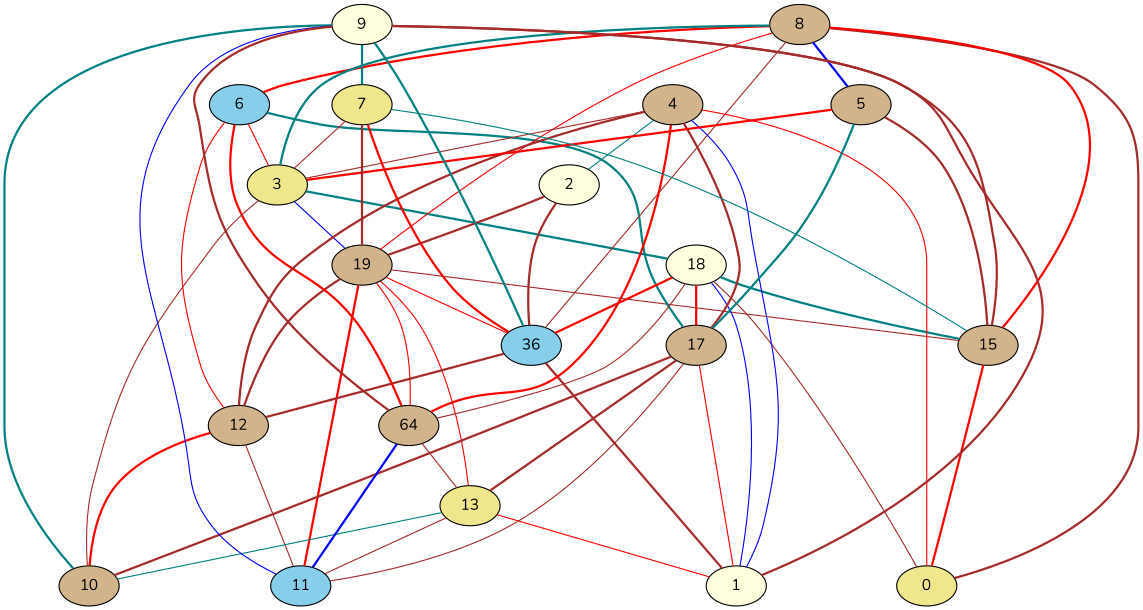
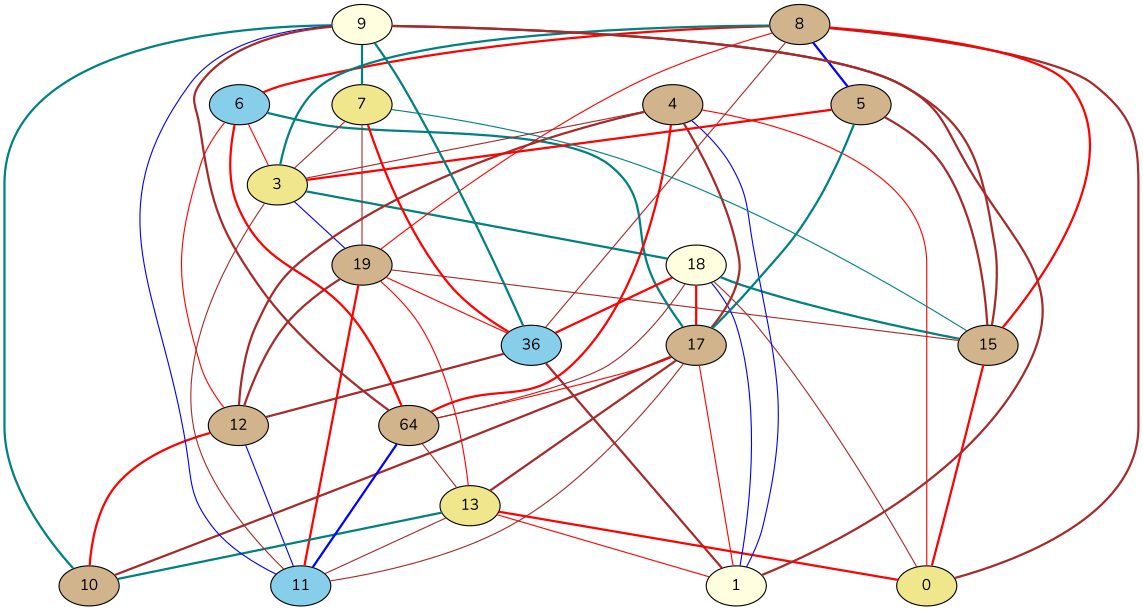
  digraph {
    fontname=Nunito
    node [fillcolor=tan fontname=Nunito style=filled]
    edge [color=brown dir=none fontname=Nunito style=bold]
    12
    10
    11 [fillcolor=skyblue]
    0 [fillcolor=khaki]
    19
    n6 [fillcolor=skyblue label=36]
    13 [fillcolor=khaki]
    15
    1 [fillcolor=lightyellow]
    6 [fillcolor=skyblue]
    17
    3 [fillcolor=khaki]
    n13 [label=64]
    18 [fillcolor=lightyellow]
    8
    4
    5
-   2 [fillcolor=lightyellow]
    9 [fillcolor=lightyellow]
    7 [fillcolor=khaki]
    subgraph sub_1 {
      12
      10
      11
      0
      19
      n6
      13
      15
      1
      6
      17
      3
      n13
      18
      8
      4
      5
-     2
      9
      7
    }
    12 -> 10 [color=red]
-   12 -> 11 [style=solid]
+   12 -> 11 [color=blue style=solid]
    19 -> 12
    19 -> 11 [color=red]
    19 -> n6 [color=red style=solid]
    19 -> 13 [color=red style=solid]
    19 -> 15 [style=solid]
    n6 -> 12
    n6 -> 1
-   13 -> 10 [color=teal style=solid]
+   13 -> 10 [color=teal]
    13 -> 11 [style=solid]
+   13 -> 0 [color=red]
    13 -> 1 [color=red style=solid]
    15 -> 0 [color=red]
    6 -> 12 [color=red style=solid]
    6 -> 17 [color=teal]
    6 -> 3 [color=red style=solid]
    6 -> n13 [color=red]
    17 -> 10
    17 -> 11 [style=solid]
    17 -> 13
    17 -> 1 [color=red style=solid]
-   19 -> n13 [color=red style=solid]
-   3 -> 10 [style=solid]
+   17 -> n13 [color=red style=solid]
+   3 -> 11 [style=solid]
    3 -> 19 [color=blue style=solid]
    3 -> 18 [color=teal]
    n13 -> 11 [color=blue]
    n13 -> 13 [style=solid]
    18 -> 0 [style=solid]
    18 -> n6 [color=red]
    18 -> 15 [color=teal]
    18 -> 1 [color=blue style=solid]
    18 -> 17 [color=red]
    18 -> n13 [style=solid]
    8 -> 0
    8 -> 19 [color=red style=solid]
    8 -> n6 [style=solid]
    8 -> 15 [color=red]
    8 -> 6 [color=red]
    8 -> 3 [color=teal]
    8 -> 5 [color=blue]
    4 -> 12
    4 -> 0 [color=red style=solid]
    4 -> 1 [color=blue style=solid]
    4 -> 17
    4 -> 3 [style=solid]
    4 -> n13 [color=red]
-   4 -> 2 [color=teal style=solid]
    5 -> 15
    5 -> 17 [color=teal]
    5 -> 3 [color=red]
-   2 -> 19
-   2 -> n6
    9 -> 10 [color=teal]
    9 -> 11 [color=blue style=solid]
    9 -> n6 [color=teal]
    9 -> 15
    9 -> 1
    9 -> n13
    9 -> 7 [color=teal]
-   7 -> 19
+   7 -> 19 [style=solid]
    7 -> n6 [color=red]
    7 -> 15 [color=teal style=solid]
    7 -> 3 [style=solid]
  }
